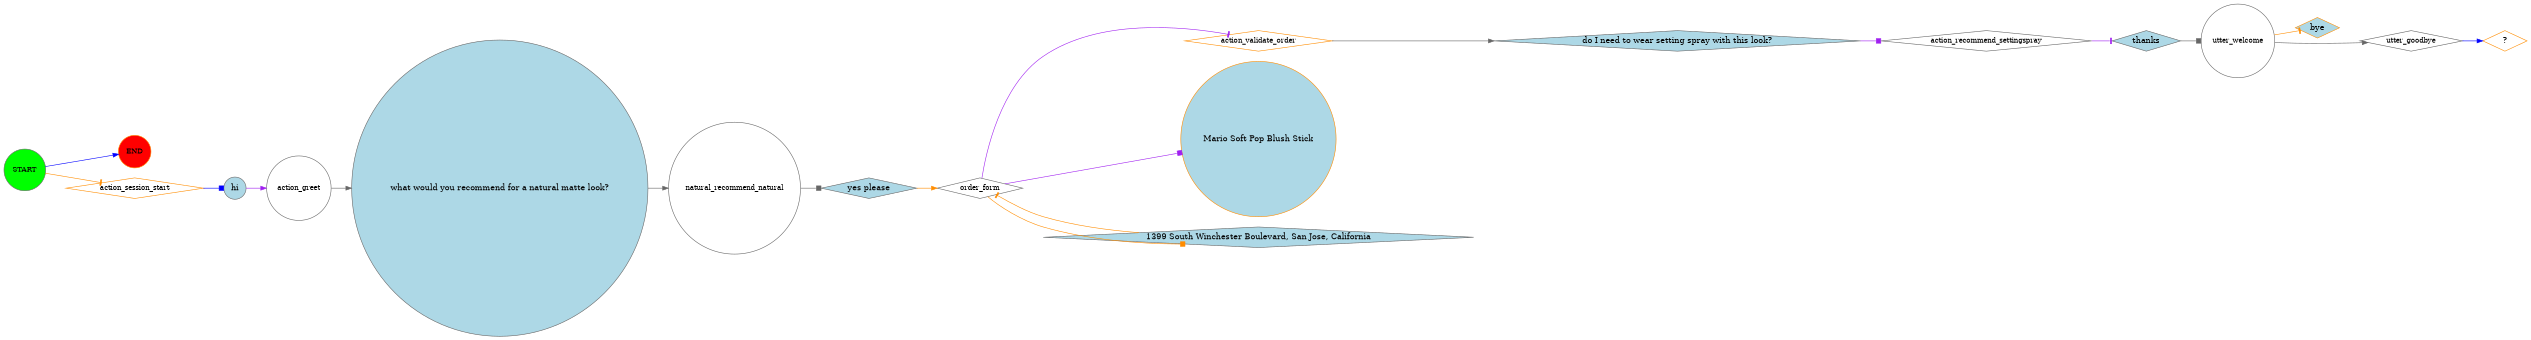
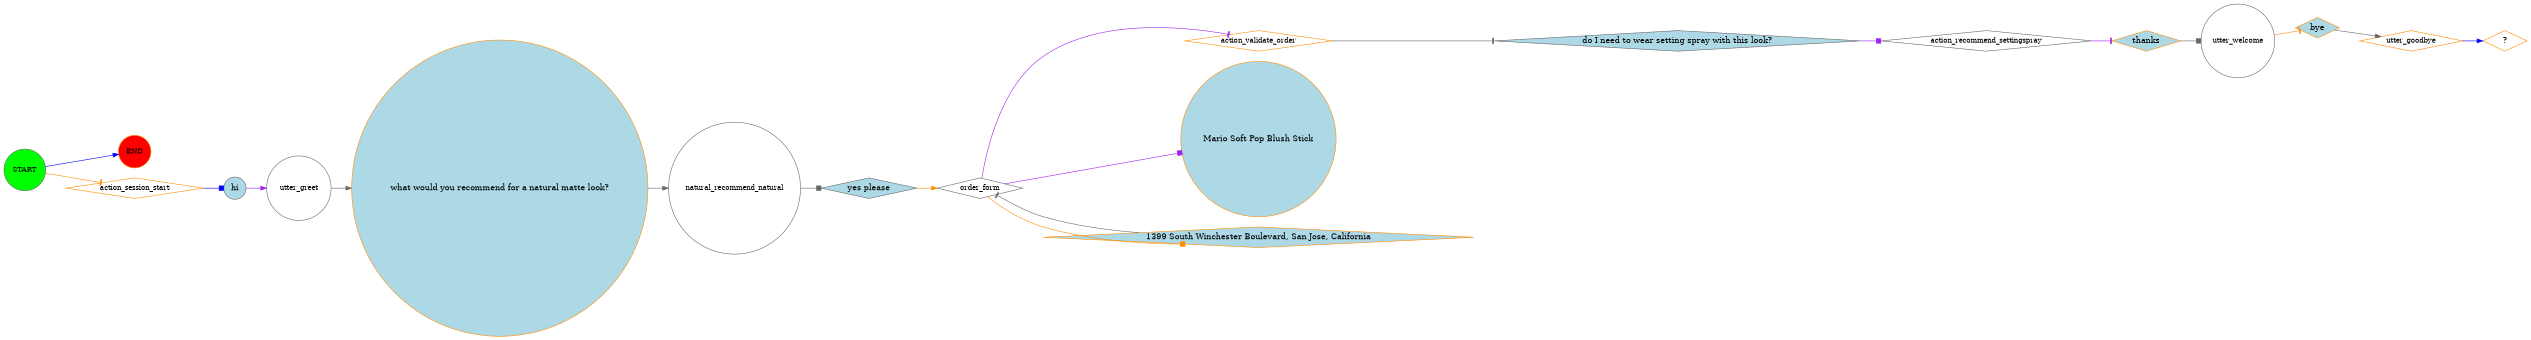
  digraph {
    rankdir=LR
    node [color=gray40 fontsize=12 shape=diamond style=filled]
    edge [arrowhead=normal color=gray40]
    n1 [fillcolor=green label=START shape=circle]
    n2 [color=darkorange fillcolor=red label=END shape=circle]
    n3 [color=darkorange label=action_session_start style=""]
    n4 [fillcolor=lightblue label=hi shape=circle fontsize=""]
-   n5 [label=action_greet shape=circle style=""]
-   n6 [fillcolor=lightblue label="what would you recommend for a natural matte look?" shape=circle fontsize=""]
+   n5 [label=utter_greet shape=circle style=""]
+   n6 [color=darkorange fillcolor=lightblue label="what would you recommend for a natural matte look?" shape=circle fontsize=""]
    n7 [label=natural_recommend_natural shape=circle style=""]
    n8 [fillcolor=lightblue label="yes please" fontsize=""]
    n9 [label=order_form style=""]
    n10 [color=darkorange label=action_validate_order style=""]
    n11 [color=darkorange fillcolor=lightblue label="Mario Soft Pop Blush Stick" shape=circle fontsize=""]
-   n12 [fillcolor=lightblue label="1399 South Winchester Boulevard, San Jose, California" fontsize=""]
+   n12 [color=darkorange fillcolor=lightblue label="1399 South Winchester Boulevard, San Jose, California" fontsize=""]
    n13 [fillcolor=lightblue label="do I need to wear setting spray with this look?" fontsize=""]
    n14 [label=action_recommend_settingspray style=""]
-   n15 [fillcolor=lightblue label=thanks fontsize=""]
+   n15 [color=darkorange fillcolor=lightblue label=thanks fontsize=""]
    n16 [label=utter_welcome shape=circle style=""]
    n17 [color=darkorange fillcolor=lightblue label=bye fontsize=""]
-   n18 [label=utter_goodbye style=""]
+   n18 [color=darkorange label=utter_goodbye style=""]
    n19 [color=darkorange label="  ?  " fontsize="" style=""]
    n1 -> n2 [color=blue]
    n1 -> n3 [arrowhead=tee color=darkorange]
    n3 -> n4 [arrowhead=box color=blue]
    n4 -> n5 [color=purple]
    n5 -> n6
    n6 -> n7
    n7 -> n8 [arrowhead=box]
    n8 -> n9 [color=darkorange]
    n9 -> n10 [arrowhead=tee color=purple]
    n9 -> n11 [arrowhead=box color=purple]
    n9 -> n12 [arrowhead=box color=darkorange]
-   n10 -> n13
-   n12 -> n9 [arrowhead=tee color=darkorange]
+   n10 -> n13 [arrowhead=tee]
+   n12 -> n9 [arrowhead=tee]
    n13 -> n14 [arrowhead=box color=purple]
    n14 -> n15 [arrowhead=tee color=purple]
    n15 -> n16 [arrowhead=box]
    n16 -> n17 [arrowhead=tee color=darkorange]
-   n16 -> n18
+   n17 -> n18
    n18 -> n19 [color=blue]
  }
